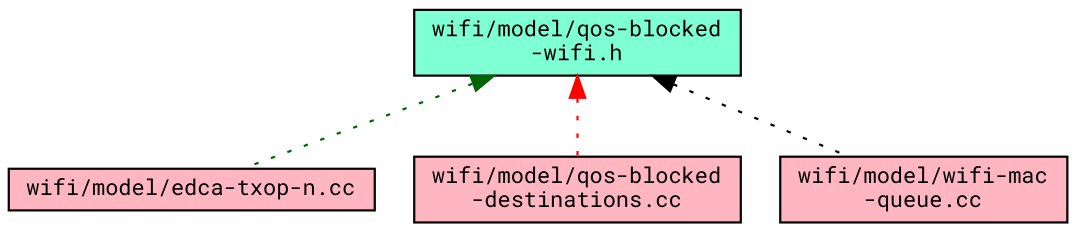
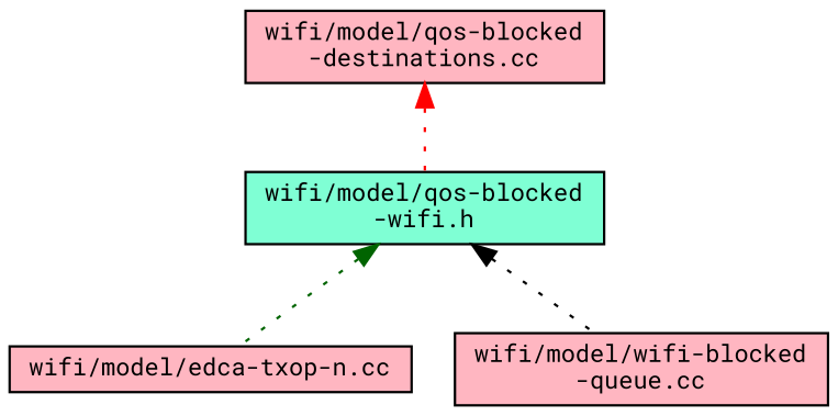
  digraph {
    fontname="Roboto Mono"
    node [color=black fillcolor=lightpink fontname="Roboto Mono" fontsize=10 shape=record style=filled]
    edge [dir=back fontname="Roboto Mono" fontsize=10 labelfontname=Helvetica labelfontsize=10 style=dotted]
    n1 [fillcolor=aquamarine fontcolor=black height=0.2 label="wifi/model/qos-blocked\l-wifi.h" width=0.4]
    n2 [height=0.2 label="wifi/model/edca-txop-n.cc" width=0.4]
    n3 [height=0.2 label="wifi/model/qos-blocked\l-destinations.cc" width=0.4]
-   n4 [height=0.2 label="wifi/model/wifi-mac\l-queue.cc" width=0.4]
+   n4 [height=0.2 label="wifi/model/wifi-blocked\l-queue.cc" width=0.4]
    n1 -> n2 [color=darkgreen]
-   n1 -> n3 [color=red]
+   n3 -> n1 [color=red]
    n1 -> n4 [color=black]
  }
